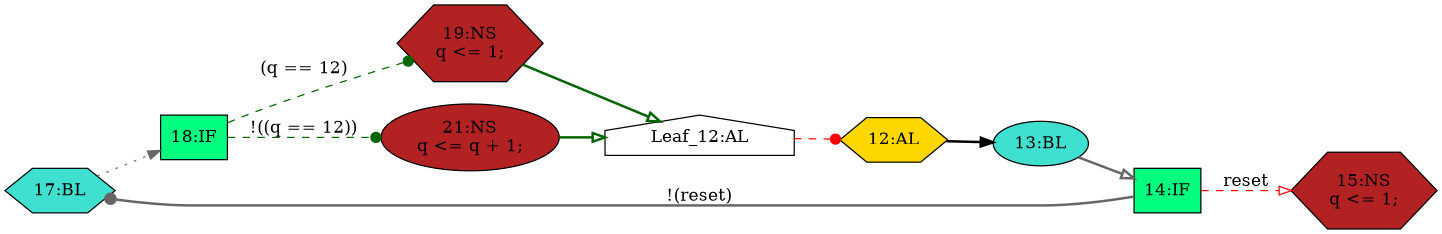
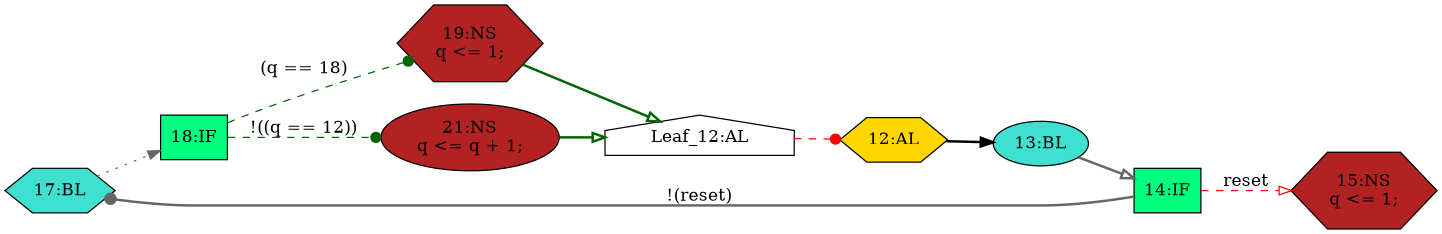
  strict digraph {
    rankdir=LR
    node [fillcolor=firebrick shape=hexagon statements="[]" style=filled typ=NonblockingSubstitution]
    edge [arrowhead=dot color=darkgreen cond="[]" lineno=None style=bold]
    n1 [ast="<pyverilog.vparser.ast.Block object at 0x7f5f8d096bd0>" fillcolor=turquoise label="17:BL" typ=Block]
    n2 [ast="<pyverilog.vparser.ast.IfStatement object at 0x7f5f8d0e3890>" fillcolor=springgreen label="18:IF" shape=box typ=IfStatement]
    n3 [ast="<pyverilog.vparser.ast.NonblockingSubstitution object at 0x7f5f8d0e3ed0>" label="19:NS\nq <= 1;" statements="[<pyverilog.vparser.ast.NonblockingSubstitution object at 0x7f5f8d0e3ed0>]"]
    n4 [ast="<pyverilog.vparser.ast.NonblockingSubstitution object at 0x7f5f8d0f1550>" label="21:NS\nq <= q + 1;" shape=ellipse statements="[<pyverilog.vparser.ast.NonblockingSubstitution object at 0x7f5f8d0f1550>]"]
    n5 [def_var="['q']" label="Leaf_12:AL" shape=house fillcolor="" statements="" style="" typ=""]
    n6 [ast="<pyverilog.vparser.ast.Always object at 0x7f5f8d0e33d0>" clk_sens=True fillcolor=gold label="12:AL" sens="['clk', 'reset']" typ=Always use_var="['reset', 'q']"]
    n7 [ast="<pyverilog.vparser.ast.Block object at 0x7f5f8d1750d0>" fillcolor=turquoise label="13:BL" shape=ellipse typ=Block]
    n8 [ast="<pyverilog.vparser.ast.IfStatement object at 0x7f5f8d096810>" fillcolor=springgreen label="14:IF" shape=box typ=IfStatement]
    n9 [ast="<pyverilog.vparser.ast.NonblockingSubstitution object at 0x7f5f8d096910>" label="15:NS\nq <= 1;" statements="[<pyverilog.vparser.ast.NonblockingSubstitution object at 0x7f5f8d096910>]"]
    n1 -> n2 [arrowhead=normal color=gray40 style=dotted]
-   n2 -> n3 [cond="['q']" label="(q == 12)" lineno=18 style=dashed]
+   n2 -> n3 [cond="['q']" label="(q == 18)" lineno=18 style=dashed]
    n2 -> n4 [cond="['q']" label="!((q == 12))" lineno=18 style=dashed]
    n3 -> n5 [arrowhead=onormal]
    n4 -> n5 [arrowhead=onormal]
    n5 -> n6 [color=red style=dashed cond="" lineno=""]
    n6 -> n7 [arrowhead=normal color=black]
    n7 -> n8 [arrowhead=onormal color=gray40]
    n8 -> n1 [color=gray40 cond="['reset']" label="!(reset)" lineno=14]
    n8 -> n9 [arrowhead=onormal color=red cond="['reset']" label=reset lineno=14 style=dashed]
  }
